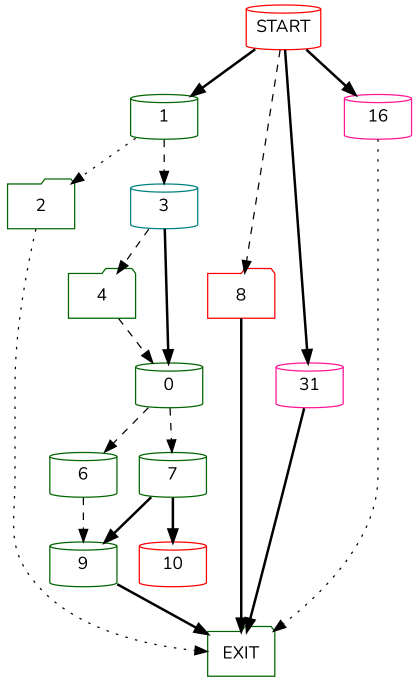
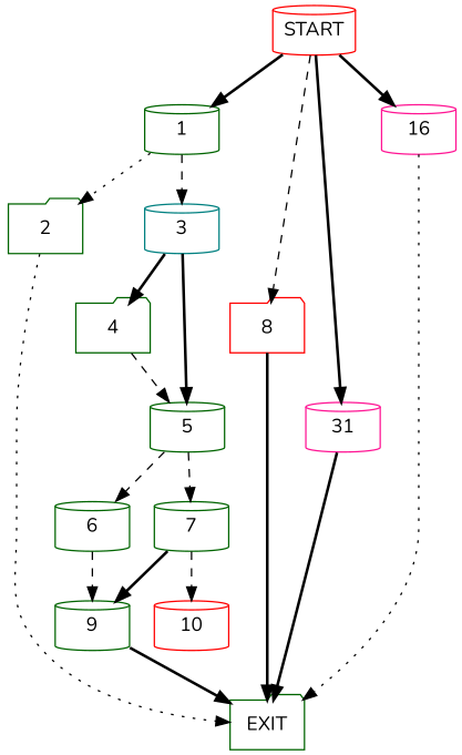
  digraph {
    fontname=Nunito
    node [color=darkgreen fontname=Nunito shape=cylinder]
    edge [fontname=Nunito style=bold]
    n1 [color=red label=START]
    1
    8 [color=red shape=folder]
    n4 [color=deeppink label=31]
    n5 [color=deeppink label=16]
    2 [shape=folder]
    3 [color=teal]
    n8 [label=EXIT shape=folder]
    4 [shape=folder]
-   5 [label=0]
+   5
    6
    7
    9
    10 [color=red]
    n1 -> 1
    n1 -> 8 [style=dashed]
    n1 -> n4
    n1 -> n5
    1 -> 2 [style=dotted]
    1 -> 3 [style=dashed]
    8 -> n8
    n4 -> n8
    n5 -> n8 [style=dotted]
    2 -> n8 [style=dotted]
-   3 -> 4 [style=dashed]
+   3 -> 4
    3 -> 5
    4 -> 5 [style=dashed]
    5 -> 6 [style=dashed]
    5 -> 7 [style=dashed]
    6 -> 9 [style=dashed]
    7 -> 9
-   7 -> 10
+   7 -> 10 [style=dashed]
    9 -> n8
  }
